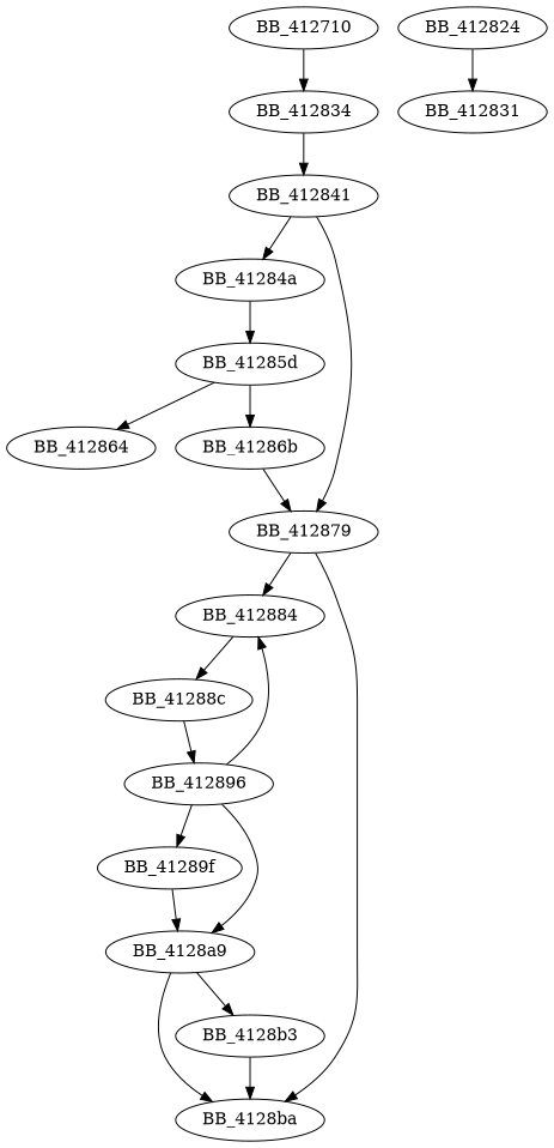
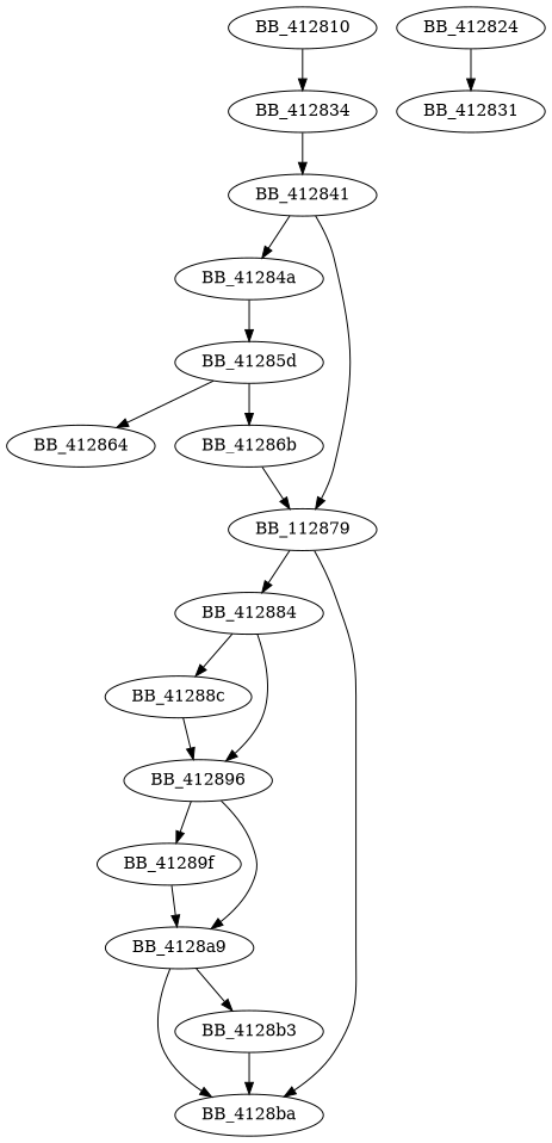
  digraph {
-   BB_412810 [label=BB_412710]
+   BB_412810
    BB_412834
    BB_412824
    BB_412831
    BB_412841
    BB_41284a
-   BB_412879
+   BB_412879 [label=BB_112879]
    BB_41285d
    BB_412884
    BB_4128ba
    BB_412864
    BB_41286b
    BB_41288c
    BB_412896
    BB_41289f
    BB_4128a9
    BB_4128b3
    BB_412810 -> BB_412834
    BB_412834 -> BB_412841
    BB_412824 -> BB_412831
    BB_412841 -> BB_41284a
    BB_412841 -> BB_412879
    BB_41284a -> BB_41285d
    BB_412879 -> BB_412884
    BB_412879 -> BB_4128ba
    BB_41285d -> BB_412864
    BB_41285d -> BB_41286b
    BB_412884 -> BB_41288c
-   BB_412896 -> BB_412884
+   BB_412884 -> BB_412896
    BB_41286b -> BB_412879
    BB_41288c -> BB_412896
    BB_412896 -> BB_41289f
    BB_412896 -> BB_4128a9
    BB_41289f -> BB_4128a9
    BB_4128a9 -> BB_4128ba
    BB_4128a9 -> BB_4128b3
    BB_4128b3 -> BB_4128ba
  }
